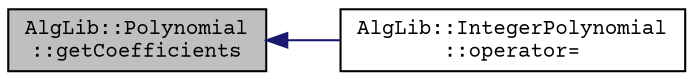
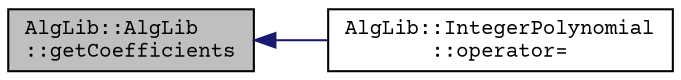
  digraph {
    rankdir=LR
    fontname="Courier Prime"
    node [color=black fontname="Courier Prime" fontsize=10 shape=record style=filled]
-   n1 [fillcolor=grey75 fontcolor=black height=0.2 label="AlgLib::Polynomial\l::getCoefficients" width=0.4]
+   n1 [fillcolor=grey75 fontcolor=black height=0.2 label="AlgLib::AlgLib\l::getCoefficients" width=0.4]
    n2 [fillcolor=white height=0.2 label="AlgLib::IntegerPolynomial\l::operator=" width=0.4]
    n1 -> n2 [color=midnightblue dir=back fontname="Courier Prime" fontsize=10 labelfontname=Helvetica labelfontsize=10 style=solid]
  }
